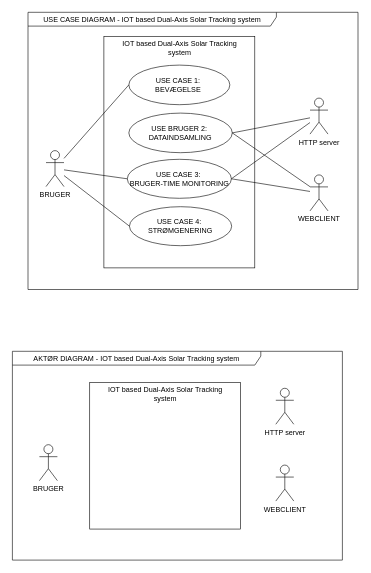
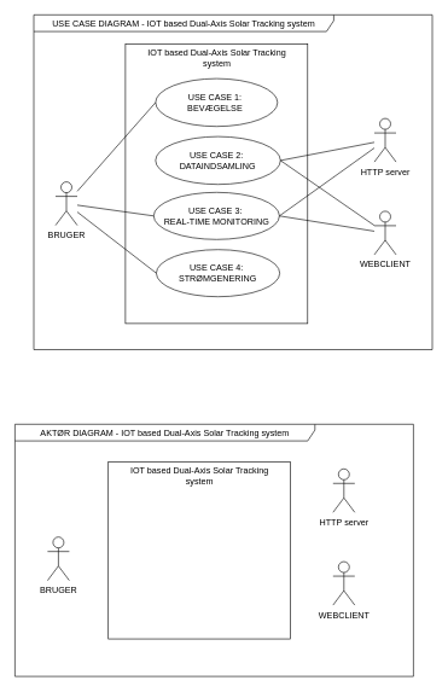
  <mxCell id="0" />
  <mxCell id="1" parent="0" />
  <mxCell id="2" value="&lt;p&gt;USE CASE DIAGRAM - IOT based Dual-Axis Solar Tracking system&lt;/p&gt;" style="shape=umlFrame;whiteSpace=wrap;html=1;pointerEvents=0;width=414;height=23;" vertex="1" parent="1"><mxGeometry x="46" y="20" width="550" height="462" as="geometry" /></mxCell>
  <mxCell id="3" value="" style="rounded=0;whiteSpace=wrap;html=1;rotation=-90;fontFamily=Helvetica;align=center;" vertex="1" parent="1"><mxGeometry x="105.25" y="127.25" width="386" height="251.5" as="geometry" /></mxCell>
  <mxCell id="4" value="USE CASE 1:&amp;nbsp;&lt;br&gt;&lt;font style=&quot;&quot;&gt;&lt;span style=&quot;white-space-collapse: preserve;&quot;&gt;BEVÆGELSE&lt;/span&gt;&lt;/font&gt;&amp;nbsp;" style="ellipse;whiteSpace=wrap;html=1;fontFamily=Helvetica;align=center;" vertex="1" parent="1"><mxGeometry x="214.06" y="108" width="168.37" height="66" as="geometry" /></mxCell>
  <mxCell id="5" value="IOT based Dual-Axis Solar Tracking system" style="text;html=1;strokeColor=none;fillColor=none;align=center;verticalAlign=middle;whiteSpace=wrap;rounded=0;fontFamily=Helvetica;" vertex="1" parent="1"><mxGeometry x="201.5" y="64" width="193.5" height="30" as="geometry" /></mxCell>
- <mxCell id="6" value="USE CASE 3:&amp;nbsp;&lt;br&gt;BRUGER-TIME MONITORING" style="ellipse;whiteSpace=wrap;html=1;fontFamily=Helvetica;align=center;" vertex="1" parent="1"><mxGeometry x="211.5" y="265" width="173.49" height="65" as="geometry" /></mxCell>
- <mxCell id="7" value="USE BRUGER 2:&amp;nbsp;&lt;br&gt;DATAINDSAMLING" style="ellipse;whiteSpace=wrap;html=1;fontFamily=Helvetica;align=center;" vertex="1" parent="1"><mxGeometry x="214.06" y="188" width="172.43" height="66" as="geometry" /></mxCell>
+ <mxCell id="6" value="USE CASE 3:&amp;nbsp;&lt;br&gt;REAL-TIME MONITORING" style="ellipse;whiteSpace=wrap;html=1;fontFamily=Helvetica;align=center;" vertex="1" parent="1"><mxGeometry x="211.5" y="265" width="173.49" height="65" as="geometry" /></mxCell>
+ <mxCell id="7" value="USE CASE 2:&amp;nbsp;&lt;br&gt;DATAINDSAMLING" style="ellipse;whiteSpace=wrap;html=1;fontFamily=Helvetica;align=center;" vertex="1" parent="1"><mxGeometry x="214.06" y="188" width="172.43" height="66" as="geometry" /></mxCell>
  <mxCell id="8" value="USE CASE 4:&amp;nbsp;&lt;br&gt;STRØMGENERING" style="ellipse;whiteSpace=wrap;html=1;fontFamily=Helvetica;align=center;" vertex="1" parent="1"><mxGeometry x="215.09" y="344" width="170.37" height="65" as="geometry" /></mxCell>
  <mxCell id="9" style="rounded=0;orthogonalLoop=1;jettySize=auto;html=1;entryX=0;entryY=0.5;entryDx=0;entryDy=0;endArrow=none;endFill=0;" edge="1" parent="1" source="12" target="6"><mxGeometry relative="1" as="geometry" /></mxCell>
  <mxCell id="10" style="rounded=0;orthogonalLoop=1;jettySize=auto;html=1;entryX=0;entryY=0.5;entryDx=0;entryDy=0;endArrow=none;endFill=0;" edge="1" parent="1" source="12" target="4"><mxGeometry relative="1" as="geometry" /></mxCell>
  <mxCell id="11" style="rounded=0;orthogonalLoop=1;jettySize=auto;html=1;entryX=0;entryY=0.5;entryDx=0;entryDy=0;endArrow=none;endFill=0;" edge="1" parent="1" source="12" target="8"><mxGeometry relative="1" as="geometry" /></mxCell>
  <mxCell id="12" value="BRUGER&lt;div&gt;&lt;br&gt;&lt;/div&gt;" style="shape=umlActor;verticalLabelPosition=bottom;verticalAlign=top;html=1;fontFamily=Helvetica;align=center;" vertex="1" parent="1"><mxGeometry x="76" y="250.5" width="30" height="60" as="geometry" /></mxCell>
  <mxCell id="13" style="rounded=0;orthogonalLoop=1;jettySize=auto;html=1;entryX=1;entryY=0.5;entryDx=0;entryDy=0;endArrow=none;endFill=0;" edge="1" parent="1" source="15" target="7"><mxGeometry relative="1" as="geometry" /></mxCell>
  <mxCell id="14" style="rounded=0;orthogonalLoop=1;jettySize=auto;html=1;entryX=1;entryY=0.5;entryDx=0;entryDy=0;endArrow=none;endFill=0;" edge="1" parent="1" source="15" target="6"><mxGeometry relative="1" as="geometry" /></mxCell>
  <mxCell id="15" value="HTTP server" style="shape=umlActor;verticalLabelPosition=bottom;verticalAlign=top;html=1;fontFamily=Helvetica;align=center;" vertex="1" parent="1"><mxGeometry x="516" y="163" width="30" height="60" as="geometry" /></mxCell>
  <mxCell id="16" style="rounded=0;orthogonalLoop=1;jettySize=auto;html=1;entryX=1;entryY=0.5;entryDx=0;entryDy=0;endArrow=none;endFill=0;" edge="1" parent="1" source="18" target="6"><mxGeometry relative="1" as="geometry" /></mxCell>
  <mxCell id="17" style="rounded=0;orthogonalLoop=1;jettySize=auto;html=1;entryX=1;entryY=0.5;entryDx=0;entryDy=0;endArrow=none;endFill=0;" edge="1" parent="1" source="18" target="7"><mxGeometry relative="1" as="geometry" /></mxCell>
  <mxCell id="18" value="WEBCLIENT" style="shape=umlActor;verticalLabelPosition=bottom;verticalAlign=top;html=1;fontFamily=Helvetica;align=center;" vertex="1" parent="1"><mxGeometry x="516" y="291" width="30" height="60" as="geometry" /></mxCell>
  <mxCell id="19" value="&lt;p&gt;AKTØR DIAGRAM - IOT based Dual-Axis Solar Tracking system&lt;/p&gt;" style="shape=umlFrame;whiteSpace=wrap;html=1;pointerEvents=0;width=414;height=23;" vertex="1" parent="1"><mxGeometry x="20" y="585" width="550" height="348" as="geometry" /></mxCell>
  <mxCell id="20" value="" style="rounded=0;whiteSpace=wrap;html=1;rotation=-90;fontFamily=Helvetica;align=center;" vertex="1" parent="1"><mxGeometry x="152.5" y="633.38" width="244.25" height="251.5" as="geometry" /></mxCell>
  <mxCell id="21" value="IOT based Dual-Axis Solar Tracking system" style="text;html=1;strokeColor=none;fillColor=none;align=center;verticalAlign=middle;whiteSpace=wrap;rounded=0;fontFamily=Helvetica;" vertex="1" parent="1"><mxGeometry x="177.87" y="641" width="193.5" height="30" as="geometry" /></mxCell>
  <mxCell id="22" value="BRUGER&lt;div&gt;&lt;br&gt;&lt;/div&gt;" style="shape=umlActor;verticalLabelPosition=bottom;verticalAlign=top;html=1;fontFamily=Helvetica;align=center;" vertex="1" parent="1"><mxGeometry x="65" y="740.63" width="30" height="60" as="geometry" /></mxCell>
  <mxCell id="23" value="HTTP server" style="shape=umlActor;verticalLabelPosition=bottom;verticalAlign=top;html=1;fontFamily=Helvetica;align=center;" vertex="1" parent="1"><mxGeometry x="459" y="646.63" width="30" height="60" as="geometry" /></mxCell>
  <mxCell id="24" value="WEBCLIENT" style="shape=umlActor;verticalLabelPosition=bottom;verticalAlign=top;html=1;fontFamily=Helvetica;align=center;" vertex="1" parent="1"><mxGeometry x="459" y="774.63" width="30" height="60" as="geometry" /></mxCell>
  <mxCell id="25" value="" style="shape=image;html=1;verticalAlign=top;verticalLabelPosition=bottom;labelBackgroundColor=#ffffff;imageAspect=0;aspect=fixed;image=https://cdn4.iconfinder.com/data/icons/evil-icons-user-interface/64/question-128.png" vertex="1" parent="1"><mxGeometry x="210.62" y="706.63" width="128" height="128" as="geometry" /></mxCell>
